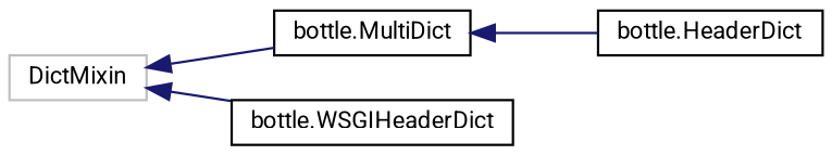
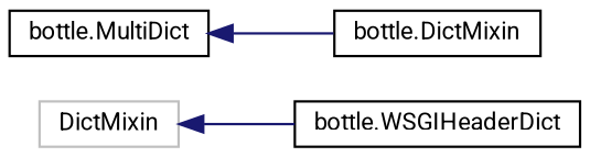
  digraph {
    fontname=Roboto
    rankdir=LR
    node [color=black fillcolor=white fontname=Roboto fontsize=10 shape=record style=filled]
    edge [color=midnightblue dir=back fontname=Roboto fontsize=10 labelfontname=Helvetica labelfontsize=10 style=solid]
    n1 [color=grey75 height=0.2 label=DictMixin width=0.4]
    n2 [height=0.2 label="bottle.MultiDict" width=0.4]
    n3 [height=0.2 label="bottle.WSGIHeaderDict" width=0.4]
-   n4 [height=0.2 label="bottle.HeaderDict" width=0.4]
-   n1 -> n2
+   n4 [height=0.2 label="bottle.DictMixin" width=0.4]
    n1 -> n3
    n2 -> n4
  }
